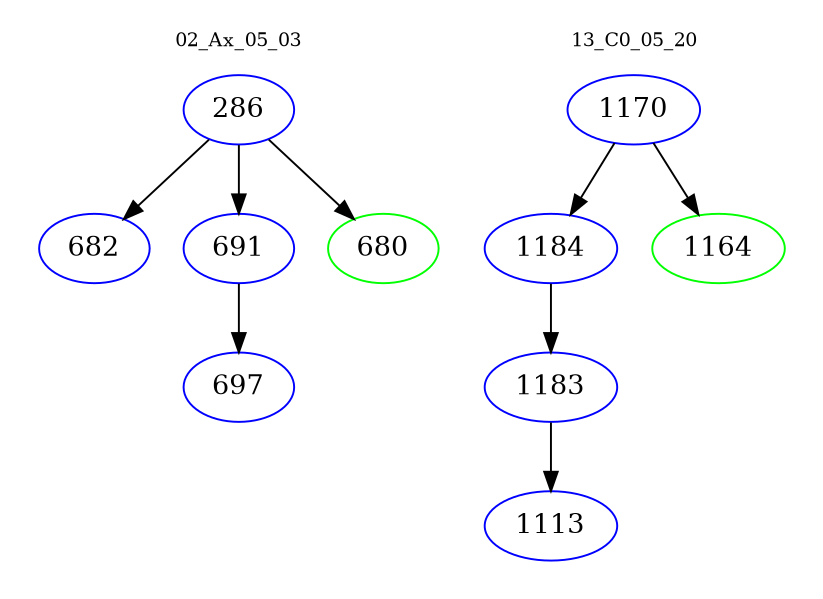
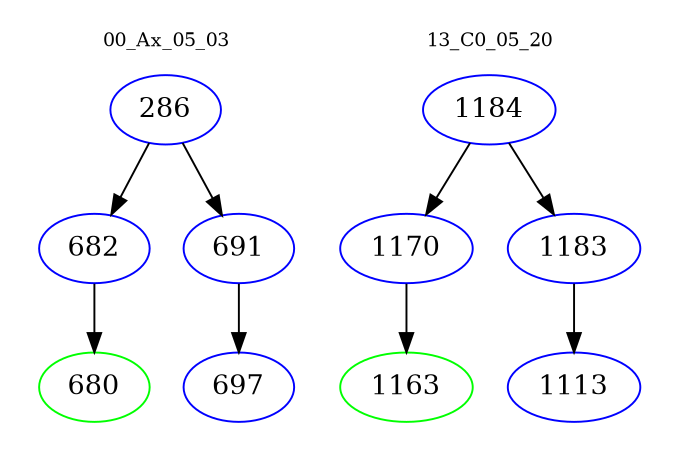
  digraph {
    node [color=blue]
    edge [color=black]
    n1 [label=286]
    n2 [label=682]
    n3 [label=691]
    n4 [color=green label=680]
    n5 [label=697]
    n6 [label=1184]
    n7 [label=1170]
    n8 [label=1183]
-   n9 [color=green label=1164]
+   n9 [color=green label=1163]
    n10 [label=1113]
    subgraph cluster_1 {
      color=white
      fontsize=10
-     label="02_Ax_05_03"
+     label="00_Ax_05_03"
      n1
      n2
      n3
      n4
      n5
    }
    subgraph cluster_2 {
      color=white
      fontsize=10
      label="13_C0_05_20"
      n6
      n7
      n8
      n9
      n10
    }
    n1 -> n2
    n1 -> n3
-   n1 -> n4
+   n2 -> n4
    n3 -> n5
-   n7 -> n6
+   n6 -> n7
    n6 -> n8
    n7 -> n9
    n8 -> n10
  }
